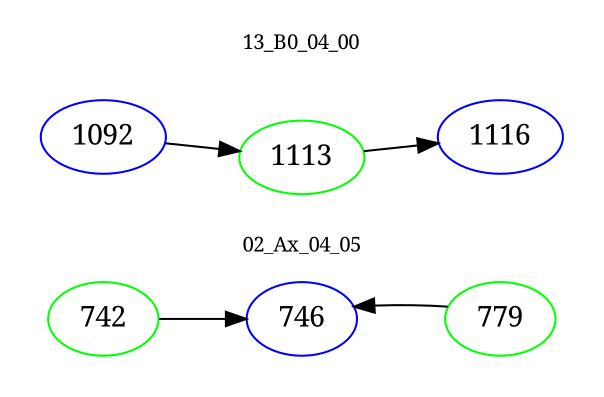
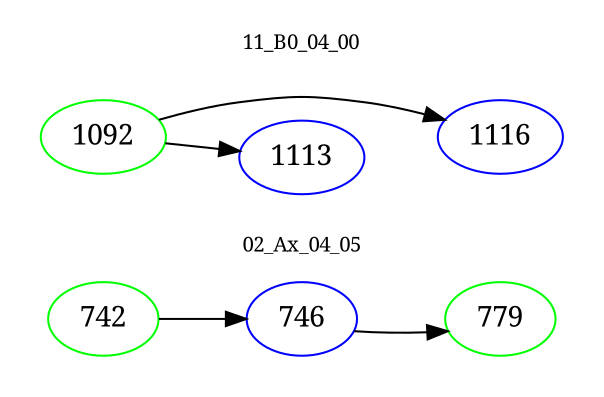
  digraph {
    fontname="Noto Serif"
    rankdir=LR
    node [color=green fontname="Noto Serif"]
    edge [color=black fontname="Noto Serif"]
    n1 [label=742]
    n2 [color=blue label=746]
    n3 [label=779]
-   n4 [label=1113]
-   n5 [color=blue label=1092]
+   n4 [color=blue label=1113]
+   n5 [label=1092]
    n6 [color=blue label=1116]
    subgraph cluster_1 {
      color=white
      fontsize=10
      label="02_Ax_04_05"
      n1
      n2
      n3
    }
    subgraph cluster_2 {
      color=white
      fontsize=10
-     label="13_B0_04_00"
+     label="11_B0_04_00"
      n4
      n5
      n6
    }
    n1 -> n2
-   n3 -> n2
+   n2 -> n3
    n5 -> n4
-   n4 -> n6
+   n5 -> n6
  }
